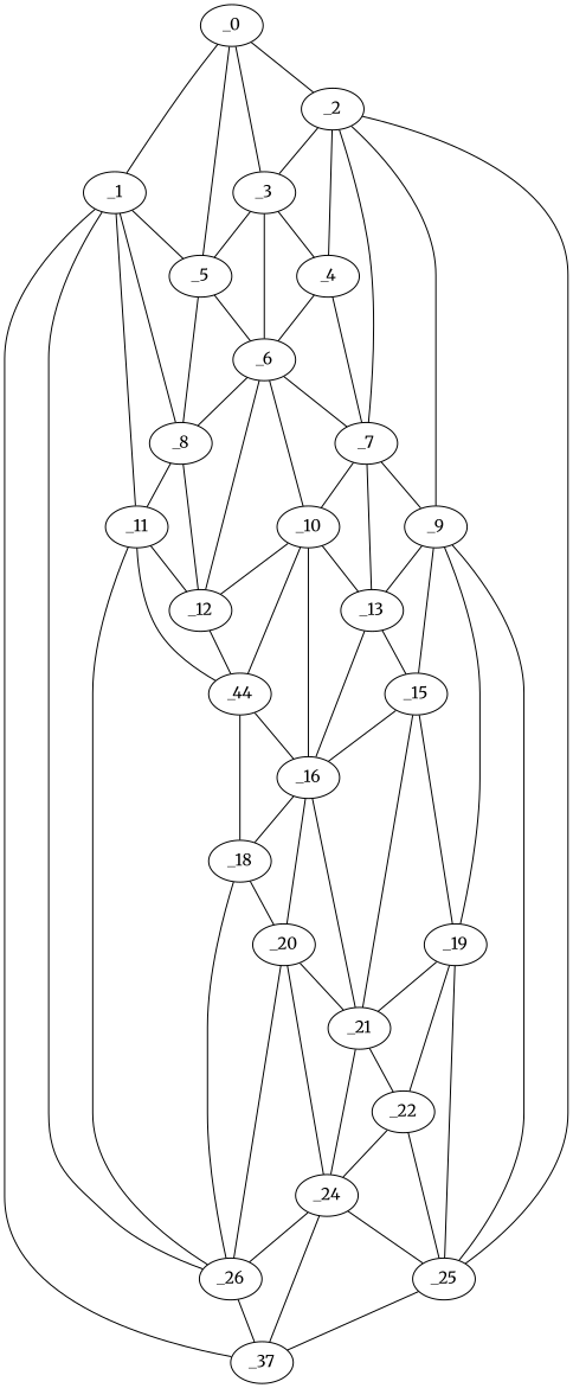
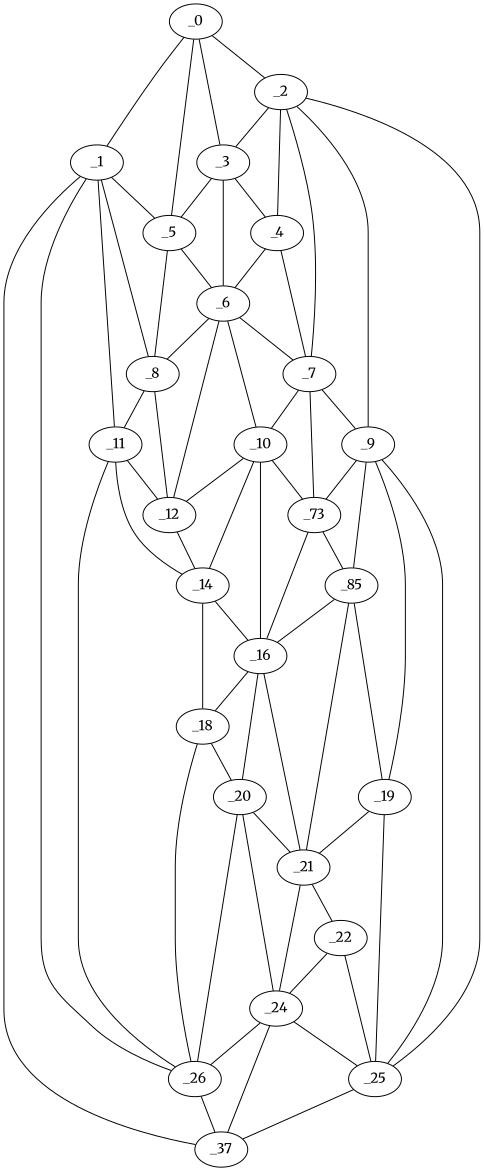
  graph {
    fontname=Merriweather
    node [fontname=Merriweather x=21 y=86]
    edge [fontname=Merriweather valence=2]
    _0 [x=14 y=11]
    _1 [y=3]
    _2 [y=117]
    _3 [x=24 y=106]
    _5 [x=37 y=71]
    _8 [x=52 y=72]
    _11 [x=58 y=73]
    _26 [x=111 y=19]
    n9 [label=_37 x=117 y=10]
    _4 [x=31 y=109]
    _7 [x=42 y=110]
    _9 [x=53 y=111]
    _25 [x=104 y=125]
    _6 [x=40 y=78]
    _12 [x=58 y=79]
-   _14 [x=65 y=80 label=_44]
+   _14 [x=65 y=80]
    _10 [x=57]
-   _13 [x=60 y=94]
-   _15 [x=65 y=99]
+   _13 [x=60 y=94 label=_73]
+   _15 [x=65 y=99 label=_85]
    _19 [x=79 y=113]
    _18 [x=69 y=74]
    _16 [x=68 y=81]
    _20 [x=81 y=76]
    _21 [x=82 y=81]
    _22 [x=85 y=114]
    _24 [x=100]
    _0 -- _1 [valence=1]
    _0 -- _2 [valence=1]
    _0 -- _3
    _0 -- _5 [valence=1]
    _1 -- _5 [valence=1]
    _1 -- _8
    _1 -- _11 [valence=1]
    _1 -- _26 [valence=1]
    _1 -- n9 [valence=1]
    _2 -- _3
    _2 -- _4
    _2 -- _7 [valence=1]
    _2 -- _9
    _2 -- _25 [valence=1]
    _3 -- _5
    _3 -- _4 [valence=1]
    _3 -- _6
    _5 -- _8
    _5 -- _6 [valence=1]
    _8 -- _11
    _8 -- _12 [valence=1]
    _11 -- _26
    _11 -- _12
    _11 -- _14 [valence=1]
    _26 -- n9
    _4 -- _7
    _4 -- _6 [valence=1]
    _7 -- _9 [valence=1]
    _7 -- _10
    _7 -- _13
    _9 -- _25 [valence=1]
    _9 -- _13 [valence=1]
    _9 -- _15
    _9 -- _19
    _25 -- n9 [valence=1]
    _6 -- _8
    _6 -- _7
    _6 -- _12
    _6 -- _10 [valence=1]
    _12 -- _14
    _14 -- _18
    _14 -- _16
    _10 -- _12
    _10 -- _14
    _10 -- _13
    _10 -- _16 [valence=1]
    _13 -- _15
    _13 -- _16
    _15 -- _19
    _15 -- _16 [valence=1]
    _15 -- _21 [valence=1]
    _19 -- _25 [valence=1]
    _19 -- _21
-   _19 -- _22
    _18 -- _26 [valence=1]
    _18 -- _20 [valence=1]
    _16 -- _18 [valence=1]
    _16 -- _20
    _16 -- _21
    _20 -- _26
    _20 -- _21
    _20 -- _24
    _21 -- _22 [valence=1]
    _21 -- _24
    _22 -- _25
    _22 -- _24
    _24 -- _26
    _24 -- n9 [valence=1]
    _24 -- _25
  }
